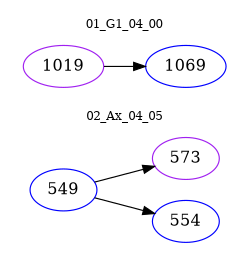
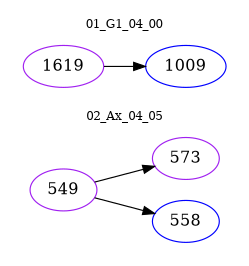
  digraph {
    rankdir=LR
    node [color=blue]
    edge [color=black]
-   n1 [label=549]
-   n2 [label=554]
+   n1 [color=purple label=549]
+   n2 [label=558]
    n3 [color=purple label=573]
-   n4 [color=purple label=1019]
-   n5 [label=1069]
+   n4 [color=purple label=1619]
+   n5 [label=1009]
    subgraph cluster_1 {
      color=white
      fontsize=10
      label="02_Ax_04_05"
      n1
      n2
      n3
    }
    subgraph cluster_2 {
      color=white
      fontsize=10
      label="01_G1_04_00"
      n4
      n5
    }
    n1 -> n2
    n1 -> n3
    n4 -> n5
  }
